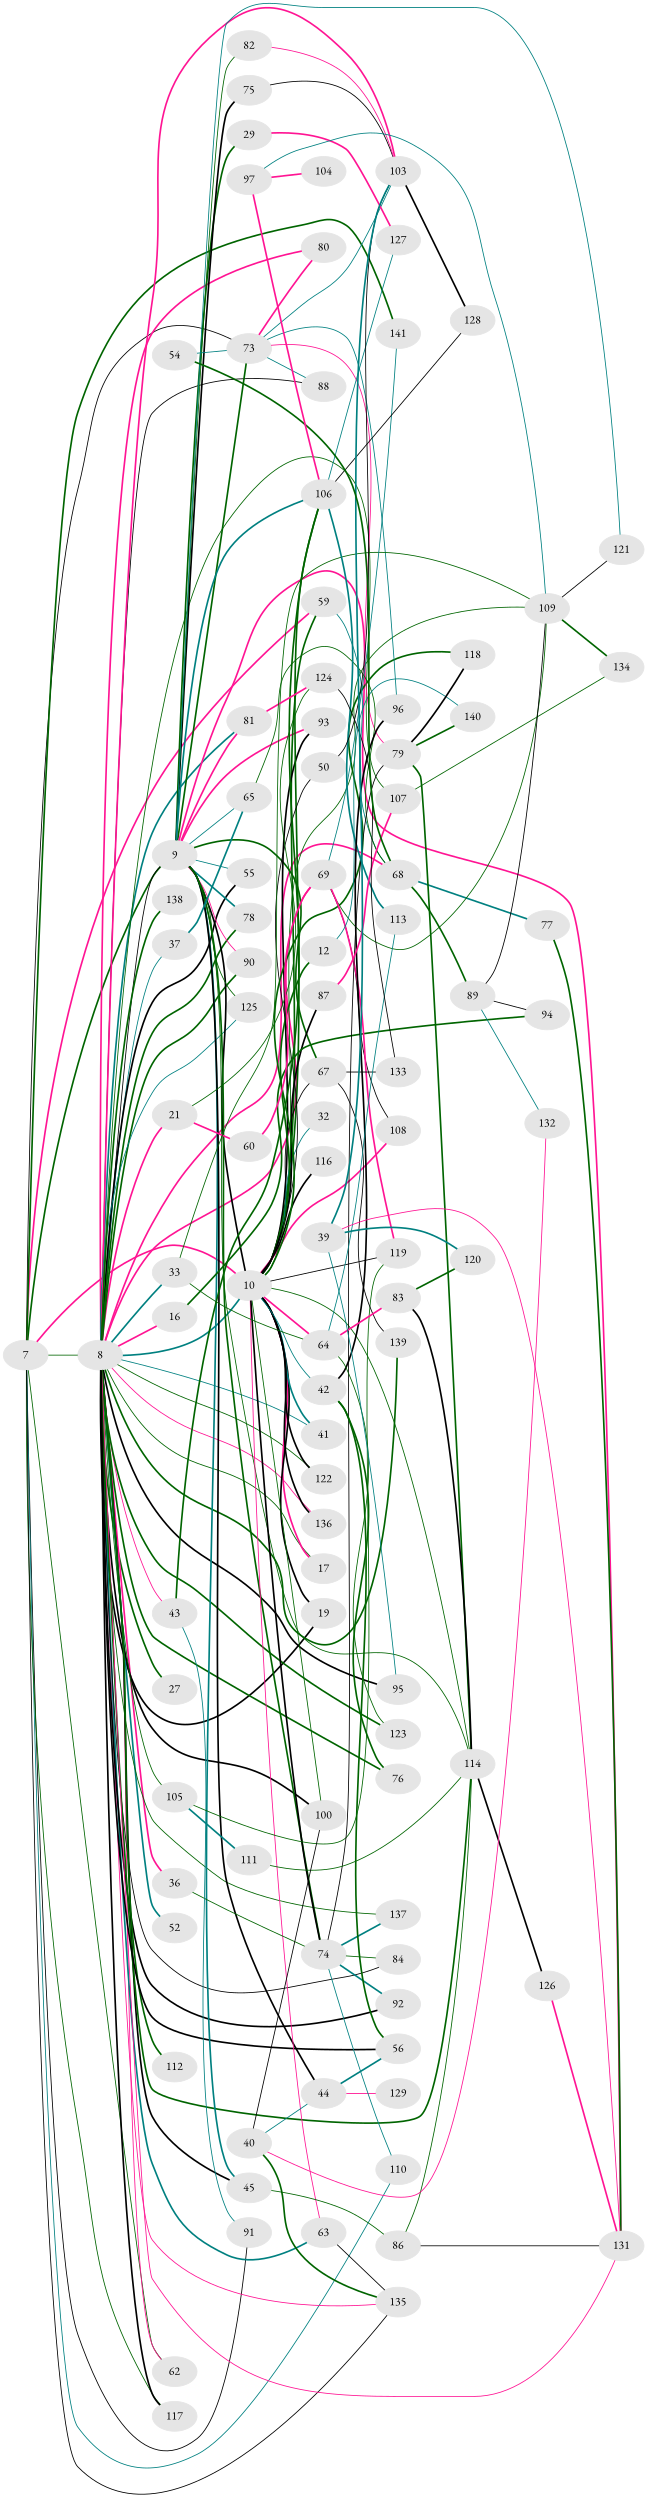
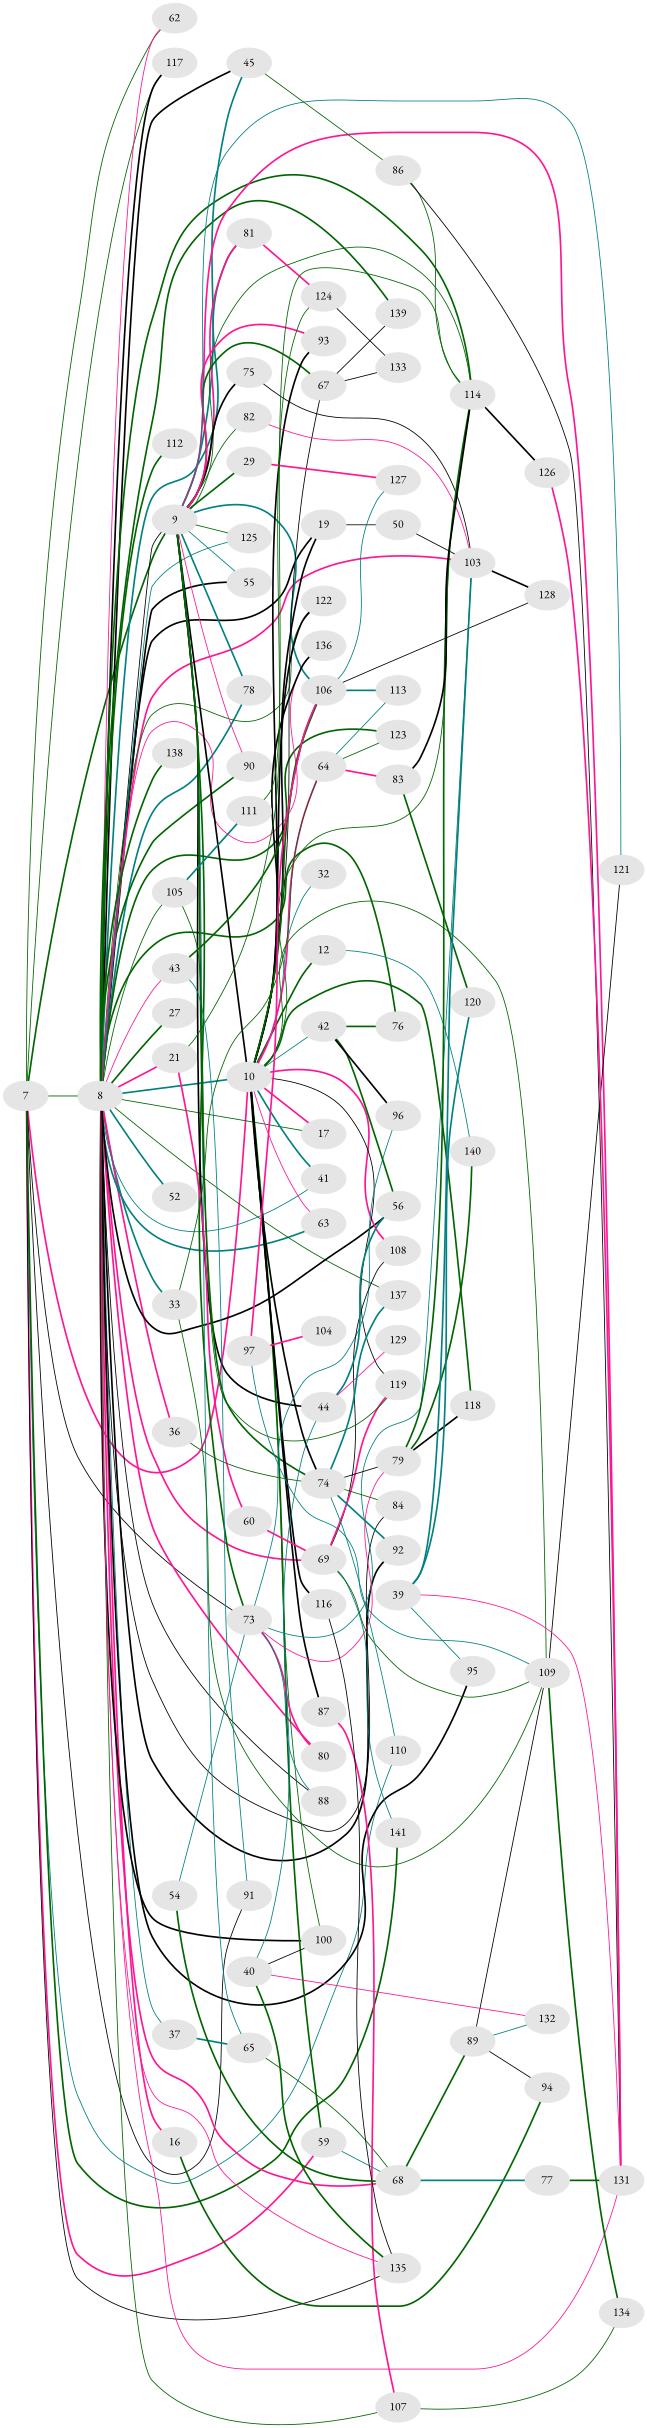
  graph {
    fontname="EB Garamond"
    rankdir=LR
    node [color=gray90 fontname="EB Garamond" style=filled]
    edge [color=darkgreen fontname="EB Garamond" style=bold]
    7 [super="+5"]
    8 [super="+3+6"]
    9 [super="+4"]
    10 [super="+1"]
    59 [super="+13"]
    62
    73 [super="+25"]
    91
    110
    117 [super="+115"]
    135 [super="+36"]
    141
    16
    17
    19
    21
    27
    33
    37
    n20 [label=36]
    41
    43 [super="+26"]
    45
    52
    55
    63 [super="+58"]
    68 [super="+66"]
    69 [super="+22"]
    76
    78 [super="+70"]
    80
    81
    84
    88
    90
    92
    95
    100 [super="+11"]
    103 [super="+30+98+15"]
    105 [super="+34"]
    107
    112
    114 [super="+28+102+101+61+99"]
    122
    123
    125
    131 [super="+20+53+130"]
    136 [super="+49"]
    137
    138
    139
    56
    29
    44
    65 [super="+46+18"]
    67
    74 [super="+23+31"]
    75
    82
    93
    106 [super="+57"]
    121
    12
    32
    42
    50
    64
    87
    108
    109 [super="+48+85"]
    116
    118
    119
    96
    79
    94
    60
    124
    86
    77
    89
    128
    111
    134
    126
    127
    129
    133
    113
    140
    83
    39
    120
    40
    132
    54
    97
    104
    7 -- 8 [style=solid weight=8]
    7 -- 9 [weight=4]
    7 -- 10 [color=deeppink weight=4]
    7 -- 59 [color=deeppink]
    7 -- 62 [style=solid]
    7 -- 73 [color=black style=solid]
    7 -- 91 [color=black style=solid]
    7 -- 110 [color=teal style=solid]
    7 -- 117 [style=solid]
    7 -- 135 [color=black style=solid weight=2]
    7 -- 141
    8 -- 9 [color=black style=solid weight=8]
    8 -- 10 [color=teal weight=8]
    8 -- 62 [color=deeppink style=solid]
    8 -- 117 [color=black weight=3]
    8 -- 135 [color=deeppink style=solid]
    8 -- 16 [color=deeppink weight=2]
    8 -- 17 [style=solid]
    8 -- 19 [color=black]
    8 -- 21 [color=deeppink weight=2]
    8 -- 27
    8 -- 33 [color=teal weight=2]
    8 -- 37 [color=teal style=solid weight=2]
    8 -- n20 [color=deeppink]
    8 -- 41 [color=teal style=solid]
    8 -- 43 [color=deeppink style=solid weight=2]
    8 -- 45 [color=black]
    8 -- 52 [color=teal weight=2]
    8 -- 55 [color=black]
    8 -- 63 [color=teal weight=2]
    8 -- 68 [color=deeppink weight=3]
    8 -- 69 [color=deeppink weight=3]
    8 -- 76
-   8 -- 78 [weight=2]
+   8 -- 78 [color=teal weight=2]
    8 -- 80 [color=deeppink]
    8 -- 81 [color=teal]
    8 -- 84 [color=black style=solid]
    8 -- 88 [color=black style=solid]
    8 -- 90
    8 -- 92 [color=black]
    8 -- 95 [color=black]
    8 -- 100 [color=black weight=2]
    8 -- 103 [color=deeppink weight=5]
    8 -- 105 [style=solid weight=4]
    8 -- 107 [style=solid]
    8 -- 112 [weight=2]
    8 -- 114 [weight=2]
    8 -- 122 [style=solid]
    8 -- 123
    8 -- 125 [color=teal style=solid]
    8 -- 131 [color=deeppink style=solid weight=5]
    8 -- 136 [color=deeppink style=solid]
    8 -- 137 [style=solid]
    8 -- 138 [weight=2]
    8 -- 139
    8 -- 56 [color=black]
    9 -- 10 [color=black weight=4]
    9 -- 73 [weight=2]
    9 -- 45 [color=teal]
    9 -- 55 [color=teal style=solid]
    9 -- 78 [color=teal]
    9 -- 81 [color=deeppink]
    9 -- 90 [color=deeppink style=solid]
    9 -- 114 [style=solid]
    9 -- 125 [style=solid]
    9 -- 131 [color=deeppink weight=2]
    9 -- 29 [weight=2]
    9 -- 44 [color=black]
    9 -- 65 [color=teal style=solid weight=3]
    9 -- 67
    9 -- 74
    9 -- 75 [color=black]
    9 -- 82 [style=solid]
    9 -- 93 [color=deeppink]
    9 -- 106 [color=teal weight=2]
    9 -- 121 [color=teal style=solid]
    10 -- 59
    10 -- 17 [color=deeppink]
    10 -- 19 [color=black]
    10 -- 41 [color=teal]
    10 -- 63 [color=deeppink style=solid]
    10 -- 100 [style=solid]
    10 -- 114 [style=solid weight=2]
    10 -- 122 [color=black]
    10 -- 136 [color=black weight=2]
    10 -- 67 [color=black style=solid]
    10 -- 74 [color=black weight=3]
    10 -- 93 [color=black]
    10 -- 106 [weight=2]
    10 -- 12 [weight=2]
    10 -- 32 [color=teal style=solid]
    10 -- 42 [color=teal style=solid weight=2]
-   10 -- 50 [color=black style=solid]
+   19 -- 50 [color=black style=solid]
    10 -- 64 [color=deeppink]
    10 -- 87 [color=black weight=2]
    10 -- 108 [color=deeppink]
    10 -- 109 [style=solid weight=2]
    10 -- 116 [color=black]
    10 -- 118
    10 -- 119 [color=black style=solid]
    59 -- 68 [color=teal style=solid]
    73 -- 80 [color=deeppink]
    73 -- 88 [color=teal style=solid]
    73 -- 103 [color=teal style=solid]
    73 -- 96 [color=teal style=solid]
    73 -- 79 [color=deeppink style=solid]
    16 -- 94
    21 -- 60 [color=deeppink]
    21 -- 124 [style=solid]
    33 -- 64 [style=solid]
    33 -- 109 [style=solid]
    37 -- 65 [color=teal]
    n20 -- 74 [style=solid]
    43 -- 91 [color=teal style=solid]
    43 -- 106
    45 -- 86 [style=solid]
    68 -- 77 [color=teal]
    68 -- 89
    69 -- 141 [color=teal style=solid]
    69 -- 108 [color=black style=solid]
    69 -- 109 [style=solid]
    69 -- 119 [color=deeppink]
    81 -- 124 [color=deeppink]
    103 -- 128 [color=black]
    105 -- 119 [style=solid]
    105 -- 111 [color=teal]
    107 -- 134 [style=solid]
    114 -- 126 [color=black]
    29 -- 127 [color=deeppink]
    44 -- 56 [color=teal]
    44 -- 129 [color=deeppink style=solid]
    65 -- 68 [style=solid]
    67 -- 139 [color=black style=solid]
    67 -- 133 [color=black style=solid]
    74 -- 110 [color=teal style=solid]
    74 -- 84 [style=solid]
    74 -- 92 [color=teal]
    74 -- 137 [color=teal]
    74 -- 79 [color=black style=solid]
    75 -- 103 [color=black style=solid]
    82 -- 103 [color=deeppink style=solid]
    106 -- 128 [color=black style=solid]
    106 -- 127 [color=teal style=solid]
    106 -- 113 [color=teal]
    12 -- 140 [color=teal style=solid]
    42 -- 76
    42 -- 56
    42 -- 96 [color=black]
    50 -- 103 [color=black style=solid]
    64 -- 123 [style=solid]
    64 -- 113 [color=teal style=solid]
    64 -- 83 [color=deeppink]
    87 -- 107 [color=deeppink]
    109 -- 121 [color=black style=solid]
    109 -- 134
-   63 -- 135 [color=black style=solid]
+   116 -- 135 [color=black style=solid]
    79 -- 114
    79 -- 118 [color=black]
    79 -- 140
    60 -- 69 [color=deeppink]
    124 -- 133 [color=black style=solid]
    86 -- 114 [style=solid]
    86 -- 131 [color=black style=solid]
    77 -- 131
    89 -- 109 [color=black style=solid]
    89 -- 94 [color=black style=solid]
    89 -- 132 [color=teal style=solid]
    111 -- 114 [style=solid]
    126 -- 131 [color=deeppink]
    83 -- 114 [color=black]
    83 -- 120
    39 -- 95 [color=teal style=solid]
    39 -- 103 [color=teal]
    39 -- 131 [color=deeppink style=solid]
    39 -- 120 [color=teal]
    40 -- 135
    40 -- 100 [color=black style=solid]
    40 -- 44 [color=teal style=solid]
    40 -- 132 [color=deeppink style=solid]
    54 -- 73 [color=teal style=solid]
    54 -- 68
    97 -- 106 [color=deeppink]
    97 -- 109 [color=teal style=solid]
    97 -- 104 [color=deeppink]
  }
